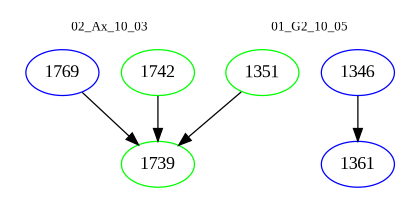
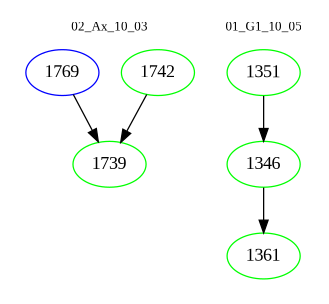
  digraph {
    fontname="Liberation Serif"
    node [color=green fontname="Liberation Serif"]
    edge [color=black fontname="Liberation Serif"]
    n1 [label=1742]
    n2 [label=1739]
    n3 [color=blue label=1769]
    n4 [label=1351]
-   n5 [color=blue label=1346]
-   n6 [color=blue label=1361]
+   n5 [label=1346]
+   n6 [label=1361]
    subgraph cluster_1 {
      color=white
      fontsize=10
      label="02_Ax_10_03"
      n1
      n2
      n3
    }
    subgraph cluster_2 {
      color=white
      fontsize=10
-     label="01_G2_10_05"
+     label="01_G1_10_05"
      n4
      n5
      n6
    }
    n1 -> n2
    n3 -> n2
-   n4 -> n2
+   n4 -> n5
    n5 -> n6
  }
